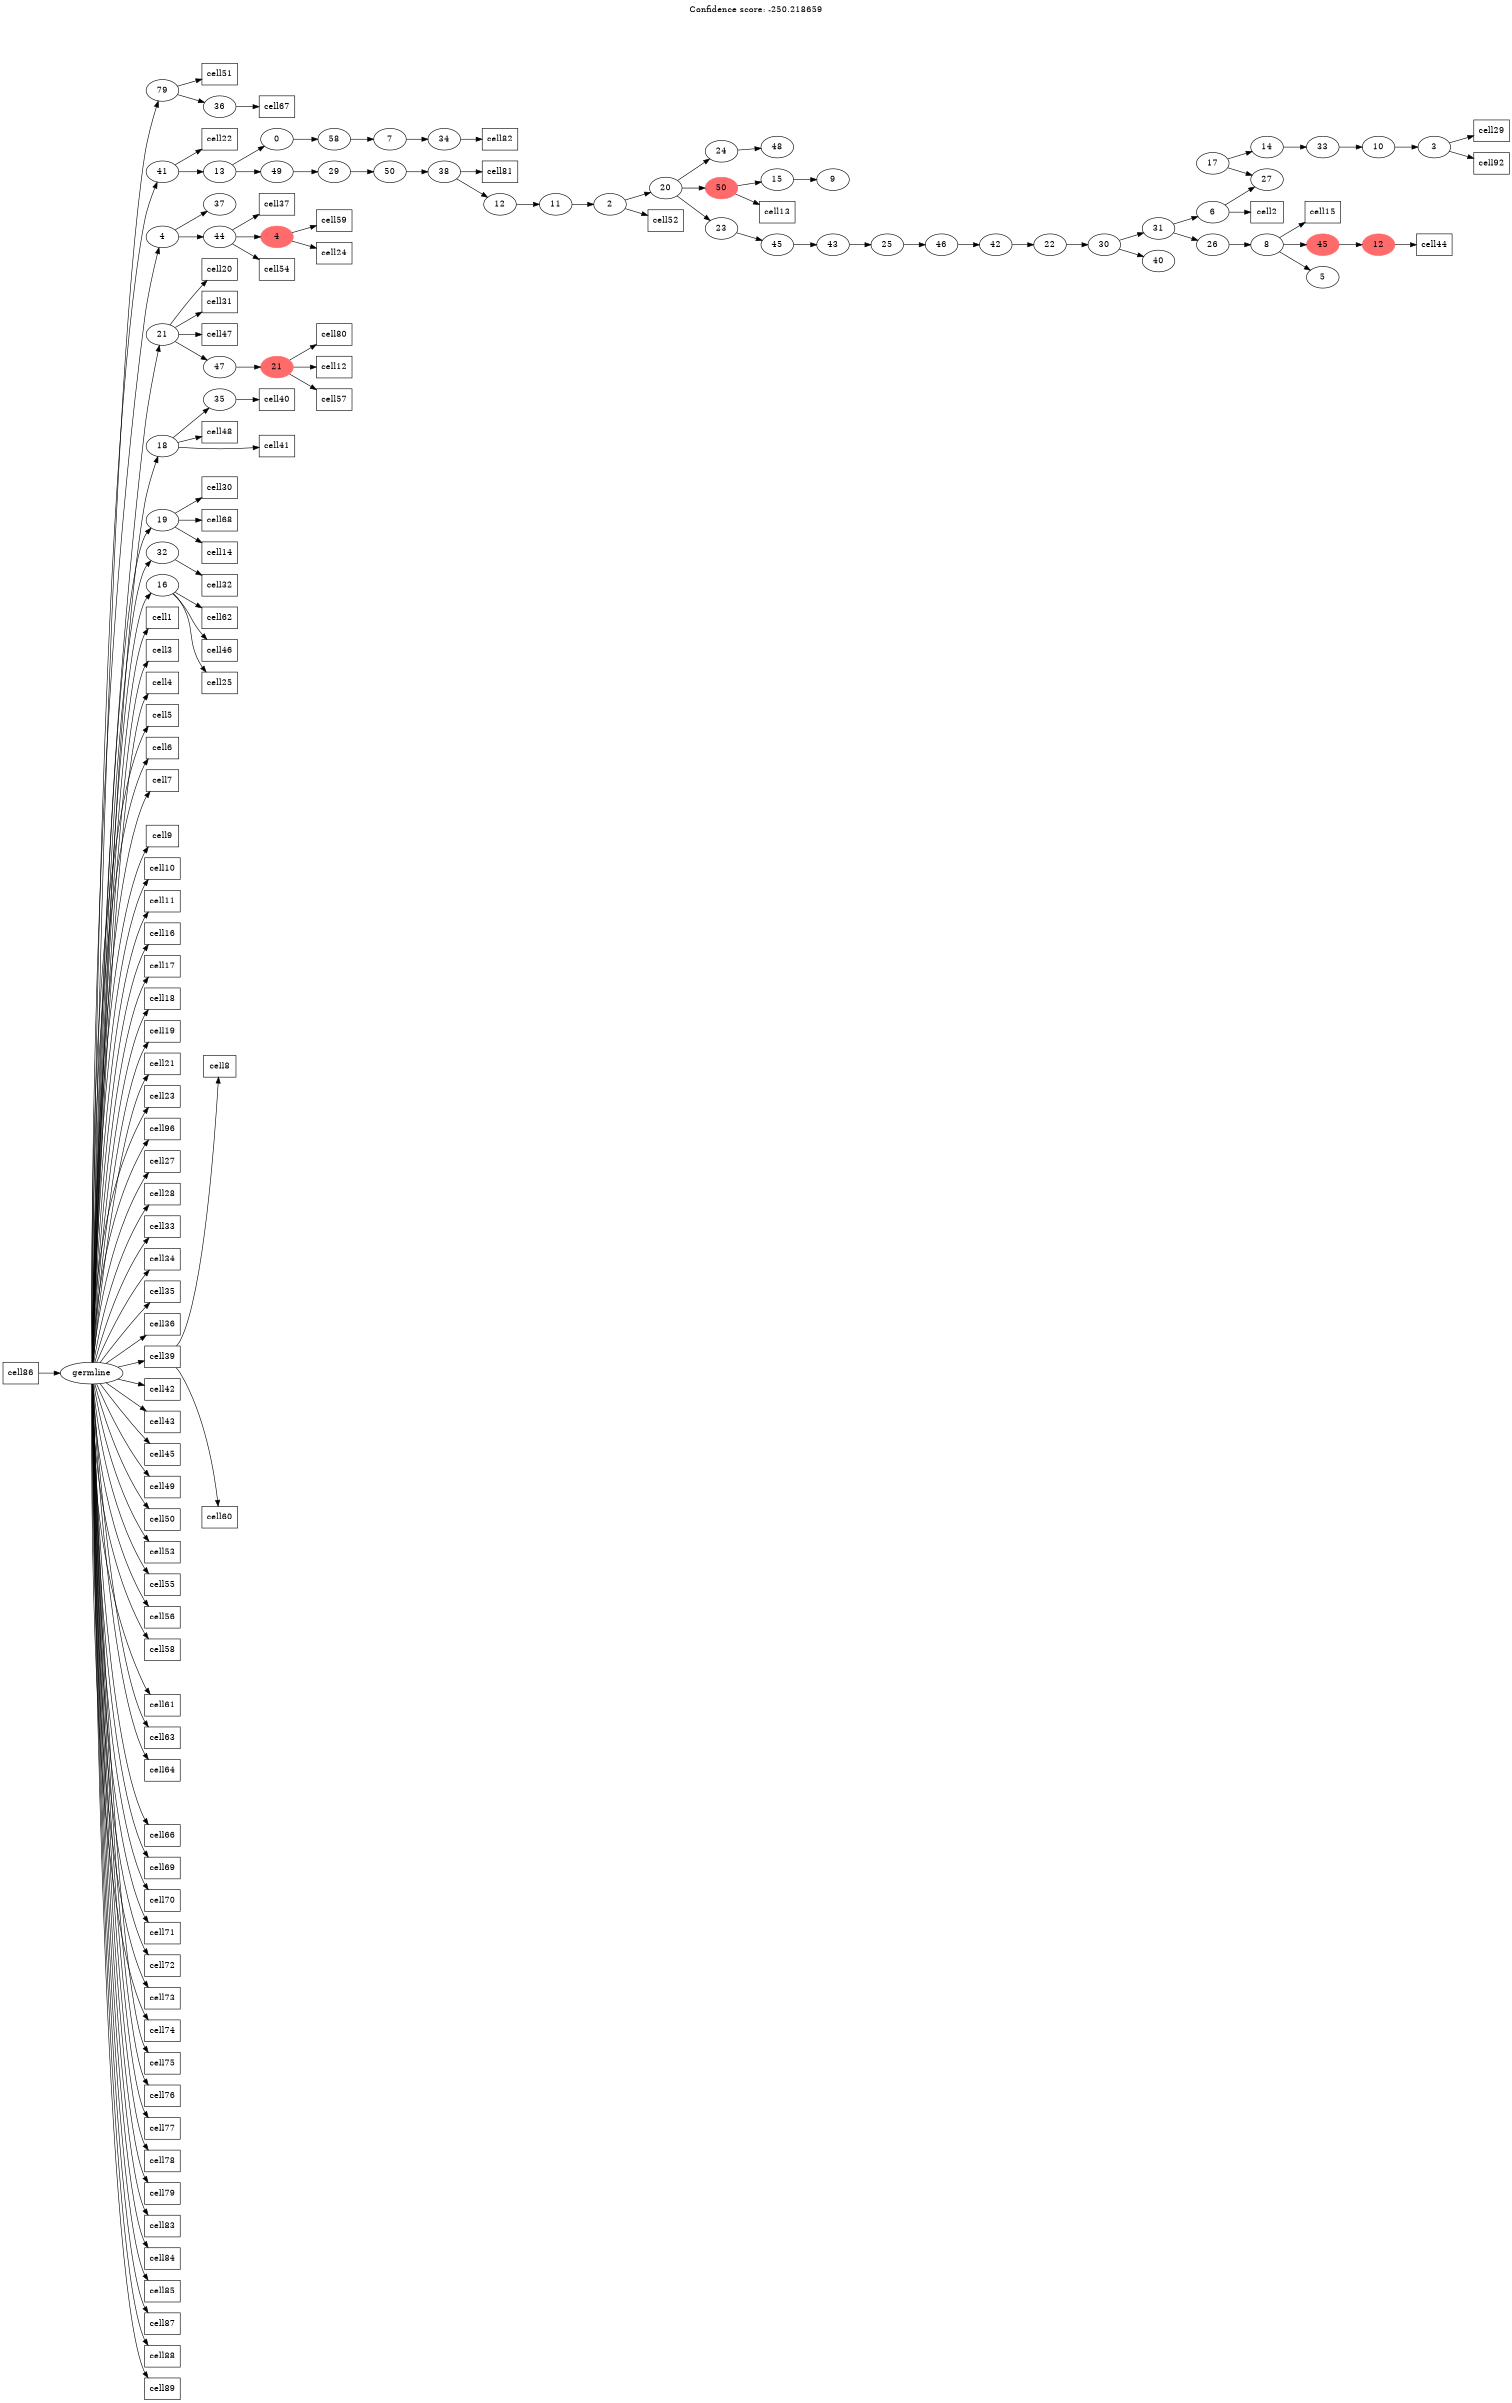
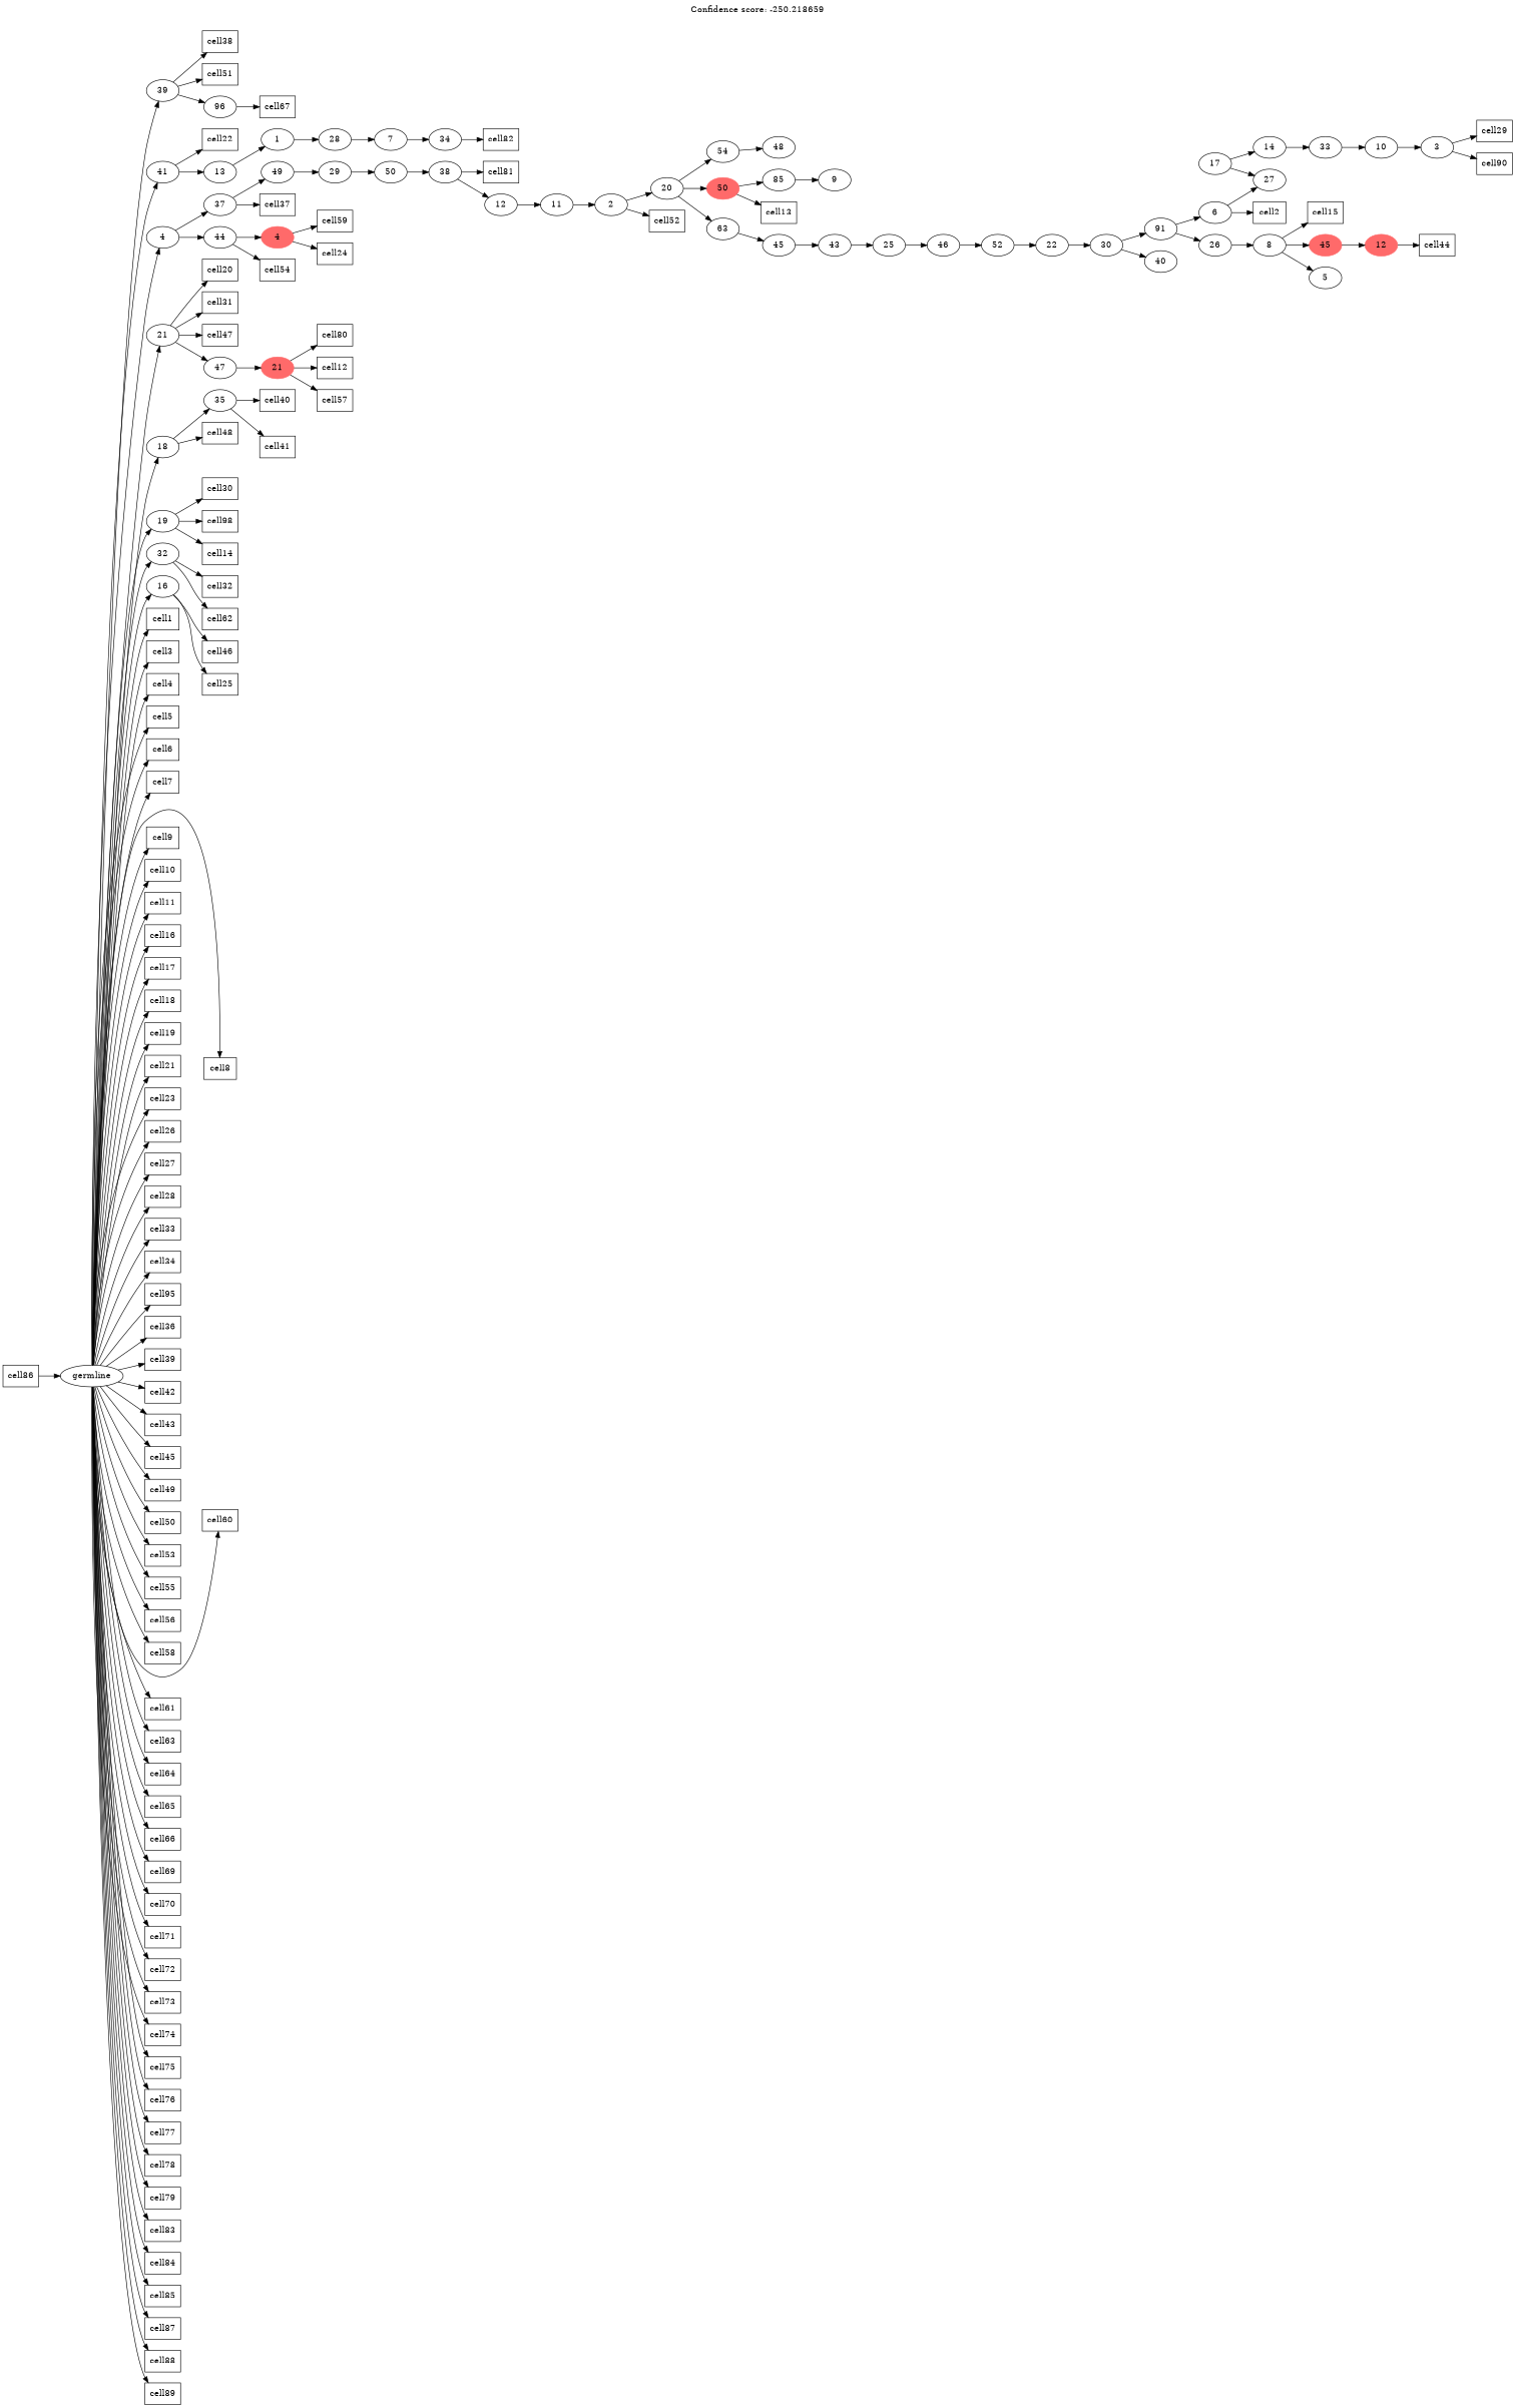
  digraph {
    label="Confidence score: -250.218659"
    labelloc=t
    rankdir=LR
    node [shape=box]
-   n1 [label=79 shape=""]
-   n2 [label=36 shape=""]
+   n1 [label=39 shape=""]
+   n2 [label=96 shape=""]
+   cell38
    cell51
    cell67
    n6 [label=7 shape=""]
    n7 [label=34 shape=""]
    cell82
-   n9 [label=58 shape=""]
-   n10 [label=0 shape=""]
+   n9 [label=28 shape=""]
+   n10 [label=1 shape=""]
    n11 [label=13 shape=""]
    n12 [label=41 shape=""]
    cell22
-   n14 [label=24 shape=""]
+   n14 [label=54 shape=""]
    n15 [label=48 shape=""]
-   n16 [label=15 shape=""]
+   n16 [label=85 shape=""]
    n17 [label=9 shape=""]
    n18 [color=indianred1 label=50 style=filled shape=""]
    cell13
    n20 [color=indianred1 label=45 style=filled shape=""]
    n21 [color=indianred1 label=12 style=filled shape=""]
    cell44
    n23 [label=8 shape=""]
    n24 [label=5 shape=""]
    cell15
    n26 [label=26 shape=""]
    n27 [label=10 shape=""]
    n28 [label=3 shape=""]
    cell29
-   cell90 [label=cell92]
+   cell90
    n31 [label=33 shape=""]
    n32 [label=14 shape=""]
    n33 [label=17 shape=""]
    n34 [label=27 shape=""]
    n35 [label=6 shape=""]
    cell2
-   n37 [label=31 shape=""]
+   n37 [label=91 shape=""]
    n38 [label=30 shape=""]
    n39 [label=40 shape=""]
    n40 [label=22 shape=""]
-   n41 [label=42 shape=""]
+   n41 [label=52 shape=""]
    n42 [label=46 shape=""]
    n43 [label=25 shape=""]
    n44 [label=43 shape=""]
    n45 [label=45 shape=""]
-   n46 [label=23 shape=""]
+   n46 [label=63 shape=""]
    n47 [label=20 shape=""]
    n48 [label=2 shape=""]
    cell52
    n50 [label=11 shape=""]
    n51 [label=12 shape=""]
    n52 [label=38 shape=""]
    cell81
    n54 [label=50 shape=""]
    n55 [label=29 shape=""]
    n56 [label=49 shape=""]
    n57 [label=37 shape=""]
    n58 [label=44 shape=""]
    n59 [color=indianred1 label=4 style=filled shape=""]
    cell37
    cell54
    cell24
    cell59
    n64 [label=4 shape=""]
    n65 [label=47 shape=""]
    n66 [color=indianred1 label=21 style=filled shape=""]
    cell12
    cell57
    cell80
    n70 [label=21 shape=""]
    cell20
    cell31
    cell47
    n74 [label=18 shape=""]
    n75 [label=35 shape=""]
    cell41
    cell48
    cell40
    n79 [label=germline shape=""]
    n80 [label=19 shape=""]
    n81 [label=32 shape=""]
    n82 [label=16 shape=""]
    cell1
    cell3
    cell4
    cell5
    cell6
    cell7
    cell8
    cell9
    cell10
    cell11
    cell16
    cell17
    cell18
    cell19
    cell21
    cell23
-   cell26 [label=cell96]
+   cell26
    cell27
    cell28
    cell33
    cell34
-   cell35
+   cell35 [label=cell95]
    cell36
    cell39
    cell42
    cell43
    cell45
    cell49
    cell50
    cell53
    cell55
    cell56
    cell58
    cell60
    cell61
    cell63
    cell64
+   cell65
    cell66
    cell69
    cell70
    cell71
    cell72
    cell73
    cell74
    cell75
    cell76
    cell77
    cell78
    cell79
    cell83
    cell84
    cell85
    cell87
    cell88
    cell89
    cell14
    cell30
-   cell68
+   cell68 [label=cell98]
    cell32
    cell62
    cell25
    cell46
    cell86
    n1 -> n2
+   n1 -> cell38
    n1 -> cell51
    n2 -> cell67
    n6 -> n7
    n7 -> cell82
    n9 -> n6
    n10 -> n9
    n11 -> n10
    n12 -> n11
    n12 -> cell22
    n14 -> n15
    n16 -> n17
    n18 -> n16
    n18 -> cell13
    n20 -> n21
    n21 -> cell44
    n23 -> n20
    n23 -> n24
    n23 -> cell15
    n26 -> n23
    n27 -> n28
    n28 -> cell29
    n28 -> cell90
    n31 -> n27
    n32 -> n31
    n33 -> n32
    n33 -> n34
    n35 -> n34
    n35 -> cell2
    n37 -> n26
    n37 -> n35
    n38 -> n37
    n38 -> n39
    n40 -> n38
    n41 -> n40
    n42 -> n41
    n43 -> n42
    n44 -> n43
    n45 -> n44
    n46 -> n45
    n47 -> n14
    n47 -> n18
    n47 -> n46
    n48 -> n47
    n48 -> cell52
    n50 -> n48
    n51 -> n50
    n52 -> n51
    n52 -> cell81
    n54 -> n52
    n55 -> n54
    n56 -> n55
-   n11 -> n56
+   n57 -> n56
    n58 -> n59
-   n58 -> cell37
+   n57 -> cell37
    n58 -> cell54
    n59 -> cell24
    n59 -> cell59
    n64 -> n57
    n64 -> n58
    n65 -> n66
    n66 -> cell12
    n66 -> cell57
    n66 -> cell80
    n70 -> n65
    n70 -> cell20
    n70 -> cell31
    n70 -> cell47
    n74 -> n75
-   n74 -> cell41
+   n75 -> cell41
    n74 -> cell48
    n75 -> cell40
    n79 -> n1
    n79 -> n12
    n79 -> n64
    n79 -> n70
    n79 -> n74
    n79 -> n80
    n79 -> n81
    n79 -> n82
    n79 -> cell1
    n79 -> cell3
    n79 -> cell4
    n79 -> cell5
    n79 -> cell6
    n79 -> cell7
-   cell39 -> cell8
+   n79 -> cell8
    n79 -> cell9
    n79 -> cell10
    n79 -> cell11
    n79 -> cell16
    n79 -> cell17
    n79 -> cell18
    n79 -> cell19
    n79 -> cell21
    n79 -> cell23
    n79 -> cell26
    n79 -> cell27
    n79 -> cell28
    n79 -> cell33
    n79 -> cell34
    n79 -> cell35
    n79 -> cell36
    n79 -> cell39
    n79 -> cell42
    n79 -> cell43
    n79 -> cell45
    n79 -> cell49
    n79 -> cell50
    n79 -> cell53
    n79 -> cell55
    n79 -> cell56
    n79 -> cell58
-   cell39 -> cell60
+   n79 -> cell60
    n79 -> cell61
    n79 -> cell63
    n79 -> cell64
+   n79 -> cell65
    n79 -> cell66
    n79 -> cell69
    n79 -> cell70
    n79 -> cell71
    n79 -> cell72
    n79 -> cell73
    n79 -> cell74
    n79 -> cell75
    n79 -> cell76
    n79 -> cell77
    n79 -> cell78
    n79 -> cell79
    n79 -> cell83
    n79 -> cell84
    n79 -> cell85
    n79 -> cell87
    n79 -> cell88
    n79 -> cell89
    n80 -> cell14
    n80 -> cell30
    n80 -> cell68
    n81 -> cell32
-   n82 -> cell62
+   n81 -> cell62
    n82 -> cell25
    n82 -> cell46
    cell86 -> n79
  }
